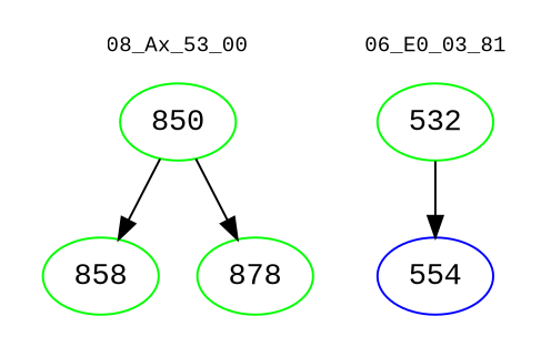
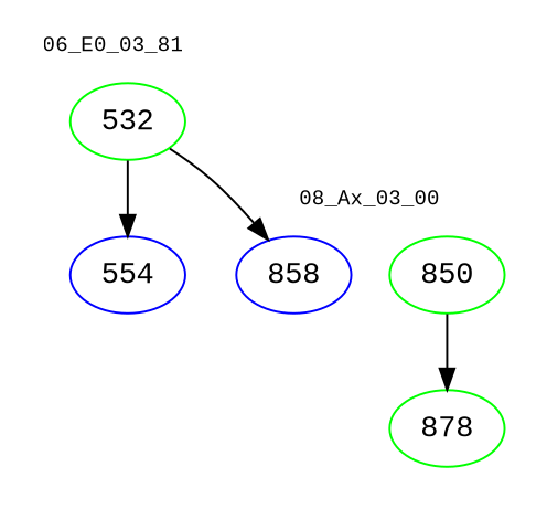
  digraph {
    fontname="Liberation Mono"
    node [color=green fontname="Liberation Mono"]
    edge [color=black fontname="Liberation Mono"]
    n1 [label=850]
-   n2 [label=858]
+   n2 [color=blue label=858]
    n3 [label=878]
    n4 [label=532]
    n5 [color=blue label=554]
    subgraph cluster_1 {
      color=white
      fontsize=10
-     label="08_Ax_53_00"
+     label="08_Ax_03_00"
      n1
      n2
      n3
    }
    subgraph cluster_2 {
      color=white
      fontsize=10
      label="06_E0_03_81"
      n4
      n5
    }
-   n1 -> n2
+   n4 -> n2
    n1 -> n3
    n4 -> n5
  }
